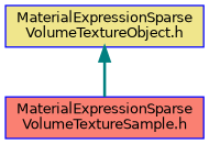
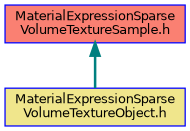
  digraph {
    node [color=blue fontname=Helvetica fontsize=10 shape=box style=filled]
    n1 [fillcolor=salmon fontcolor=black height=0.2 label="MaterialExpressionSparse\lVolumeTextureSample.h" width=0.4]
    n2 [fillcolor=khaki height=0.2 label="MaterialExpressionSparse\lVolumeTextureObject.h" width=0.4]
-   n2 -> n1 [color=teal dir=back fontname=Helvetica fontsize=10 labelfontname=Helvetica labelfontsize=10 style=bold]
+   n1 -> n2 [color=teal dir=back fontname=Helvetica fontsize=10 labelfontname=Helvetica labelfontsize=10 style=bold]
  }
